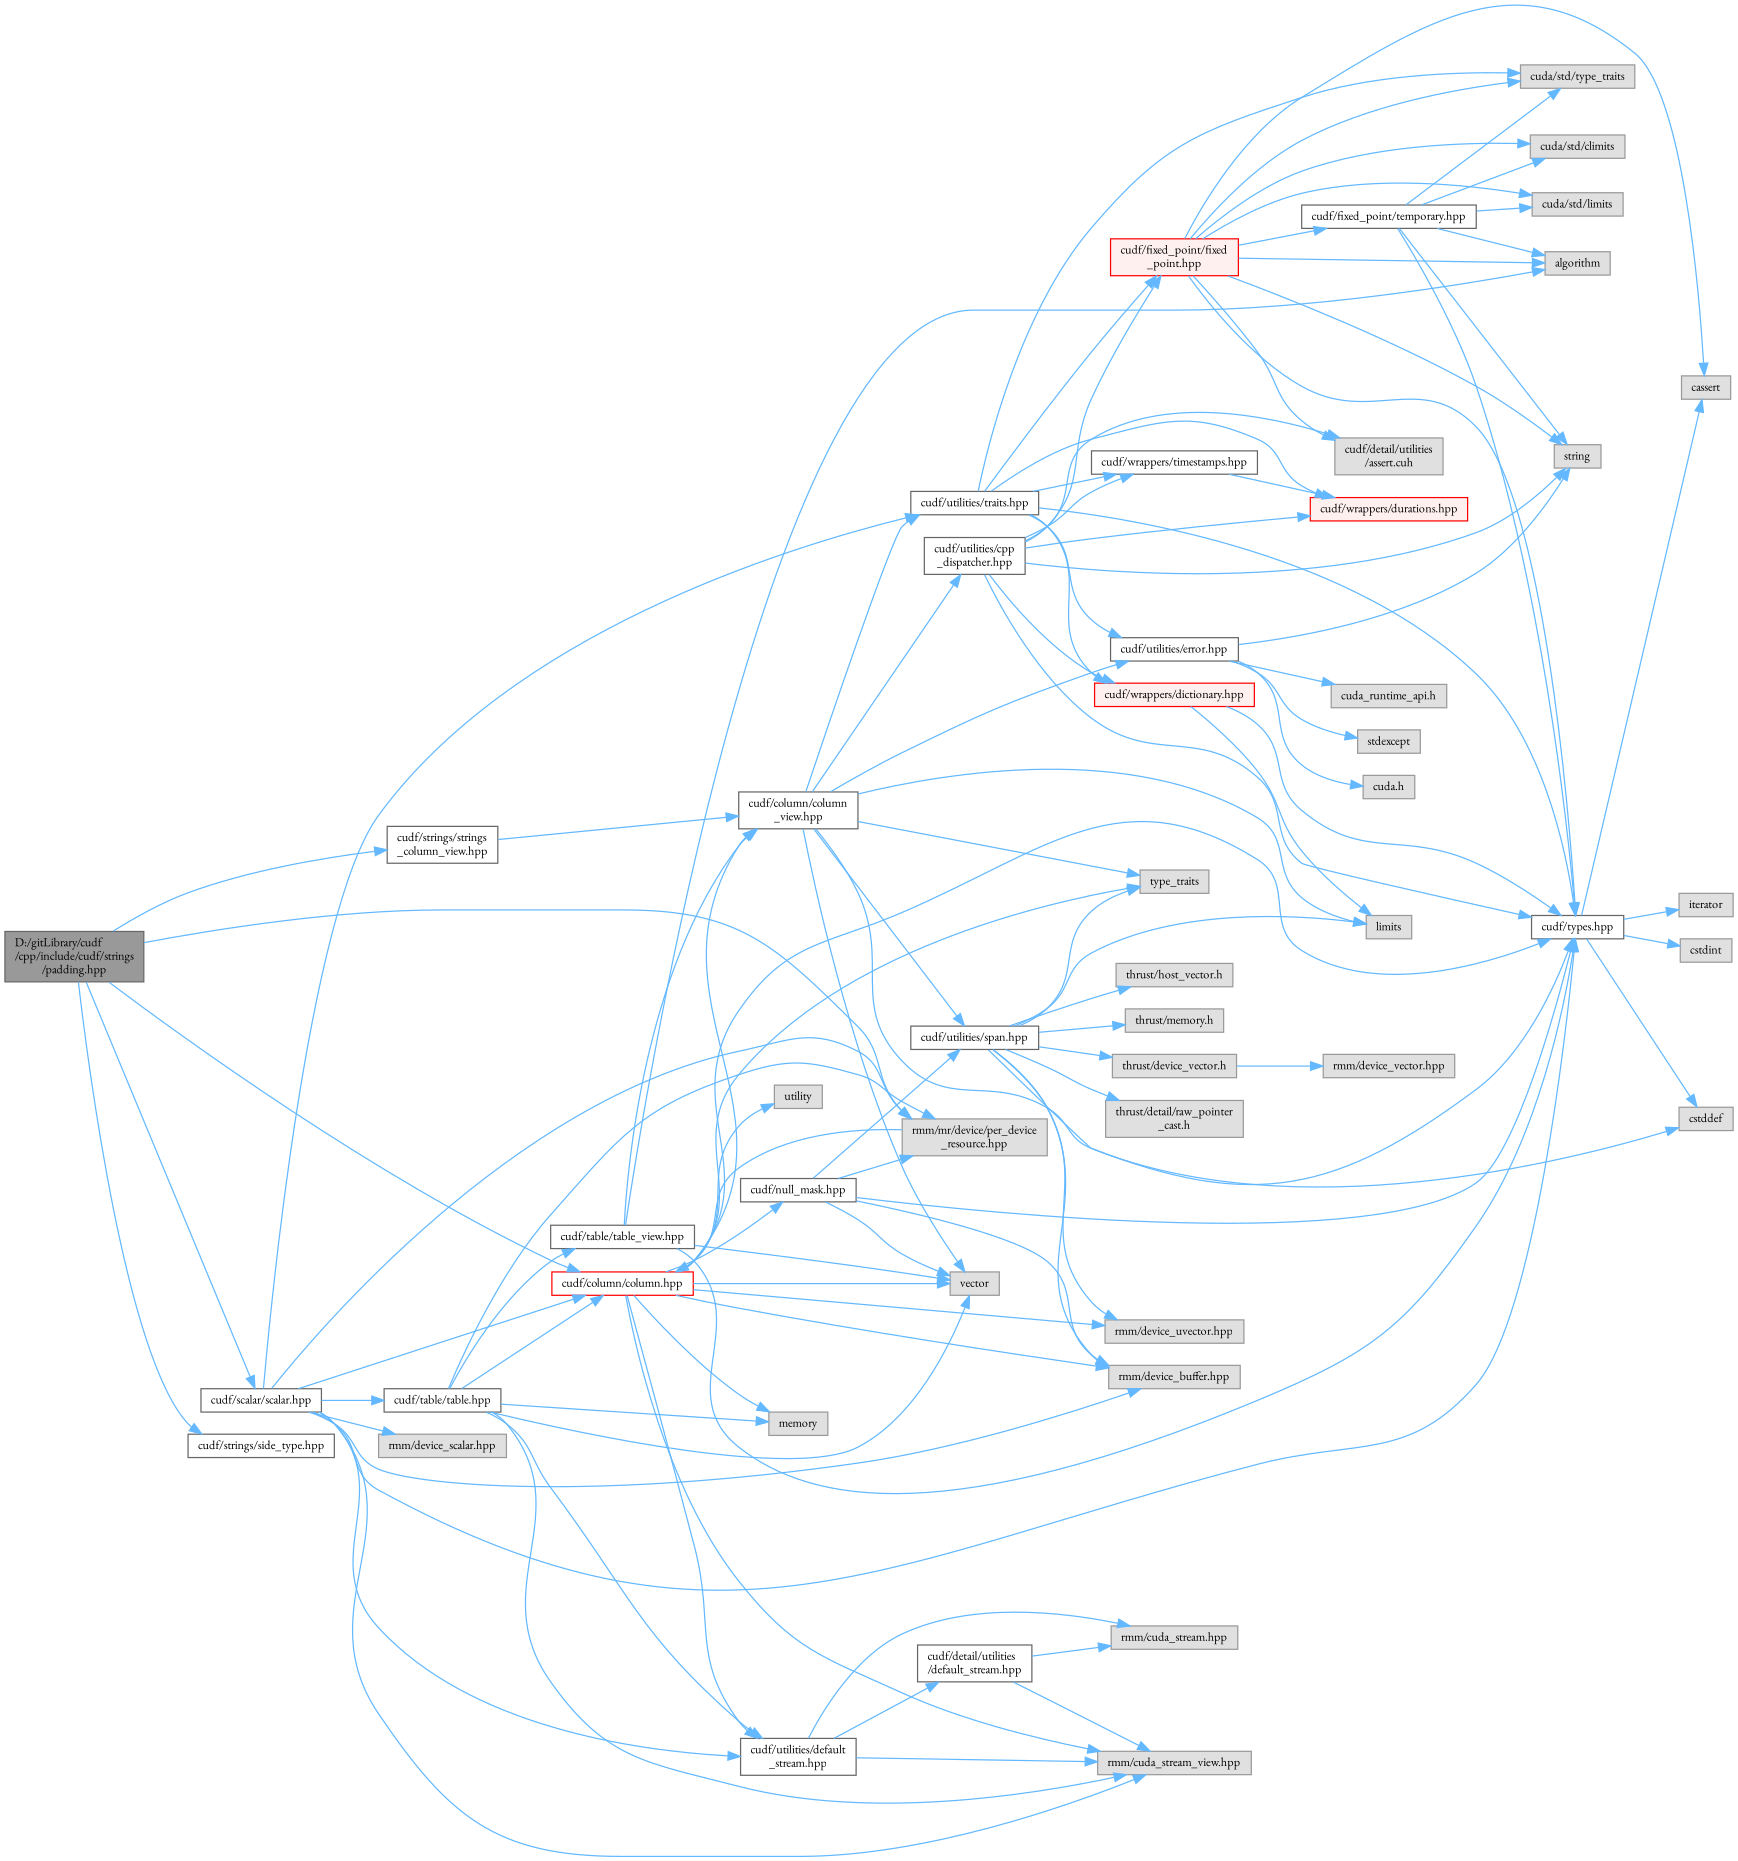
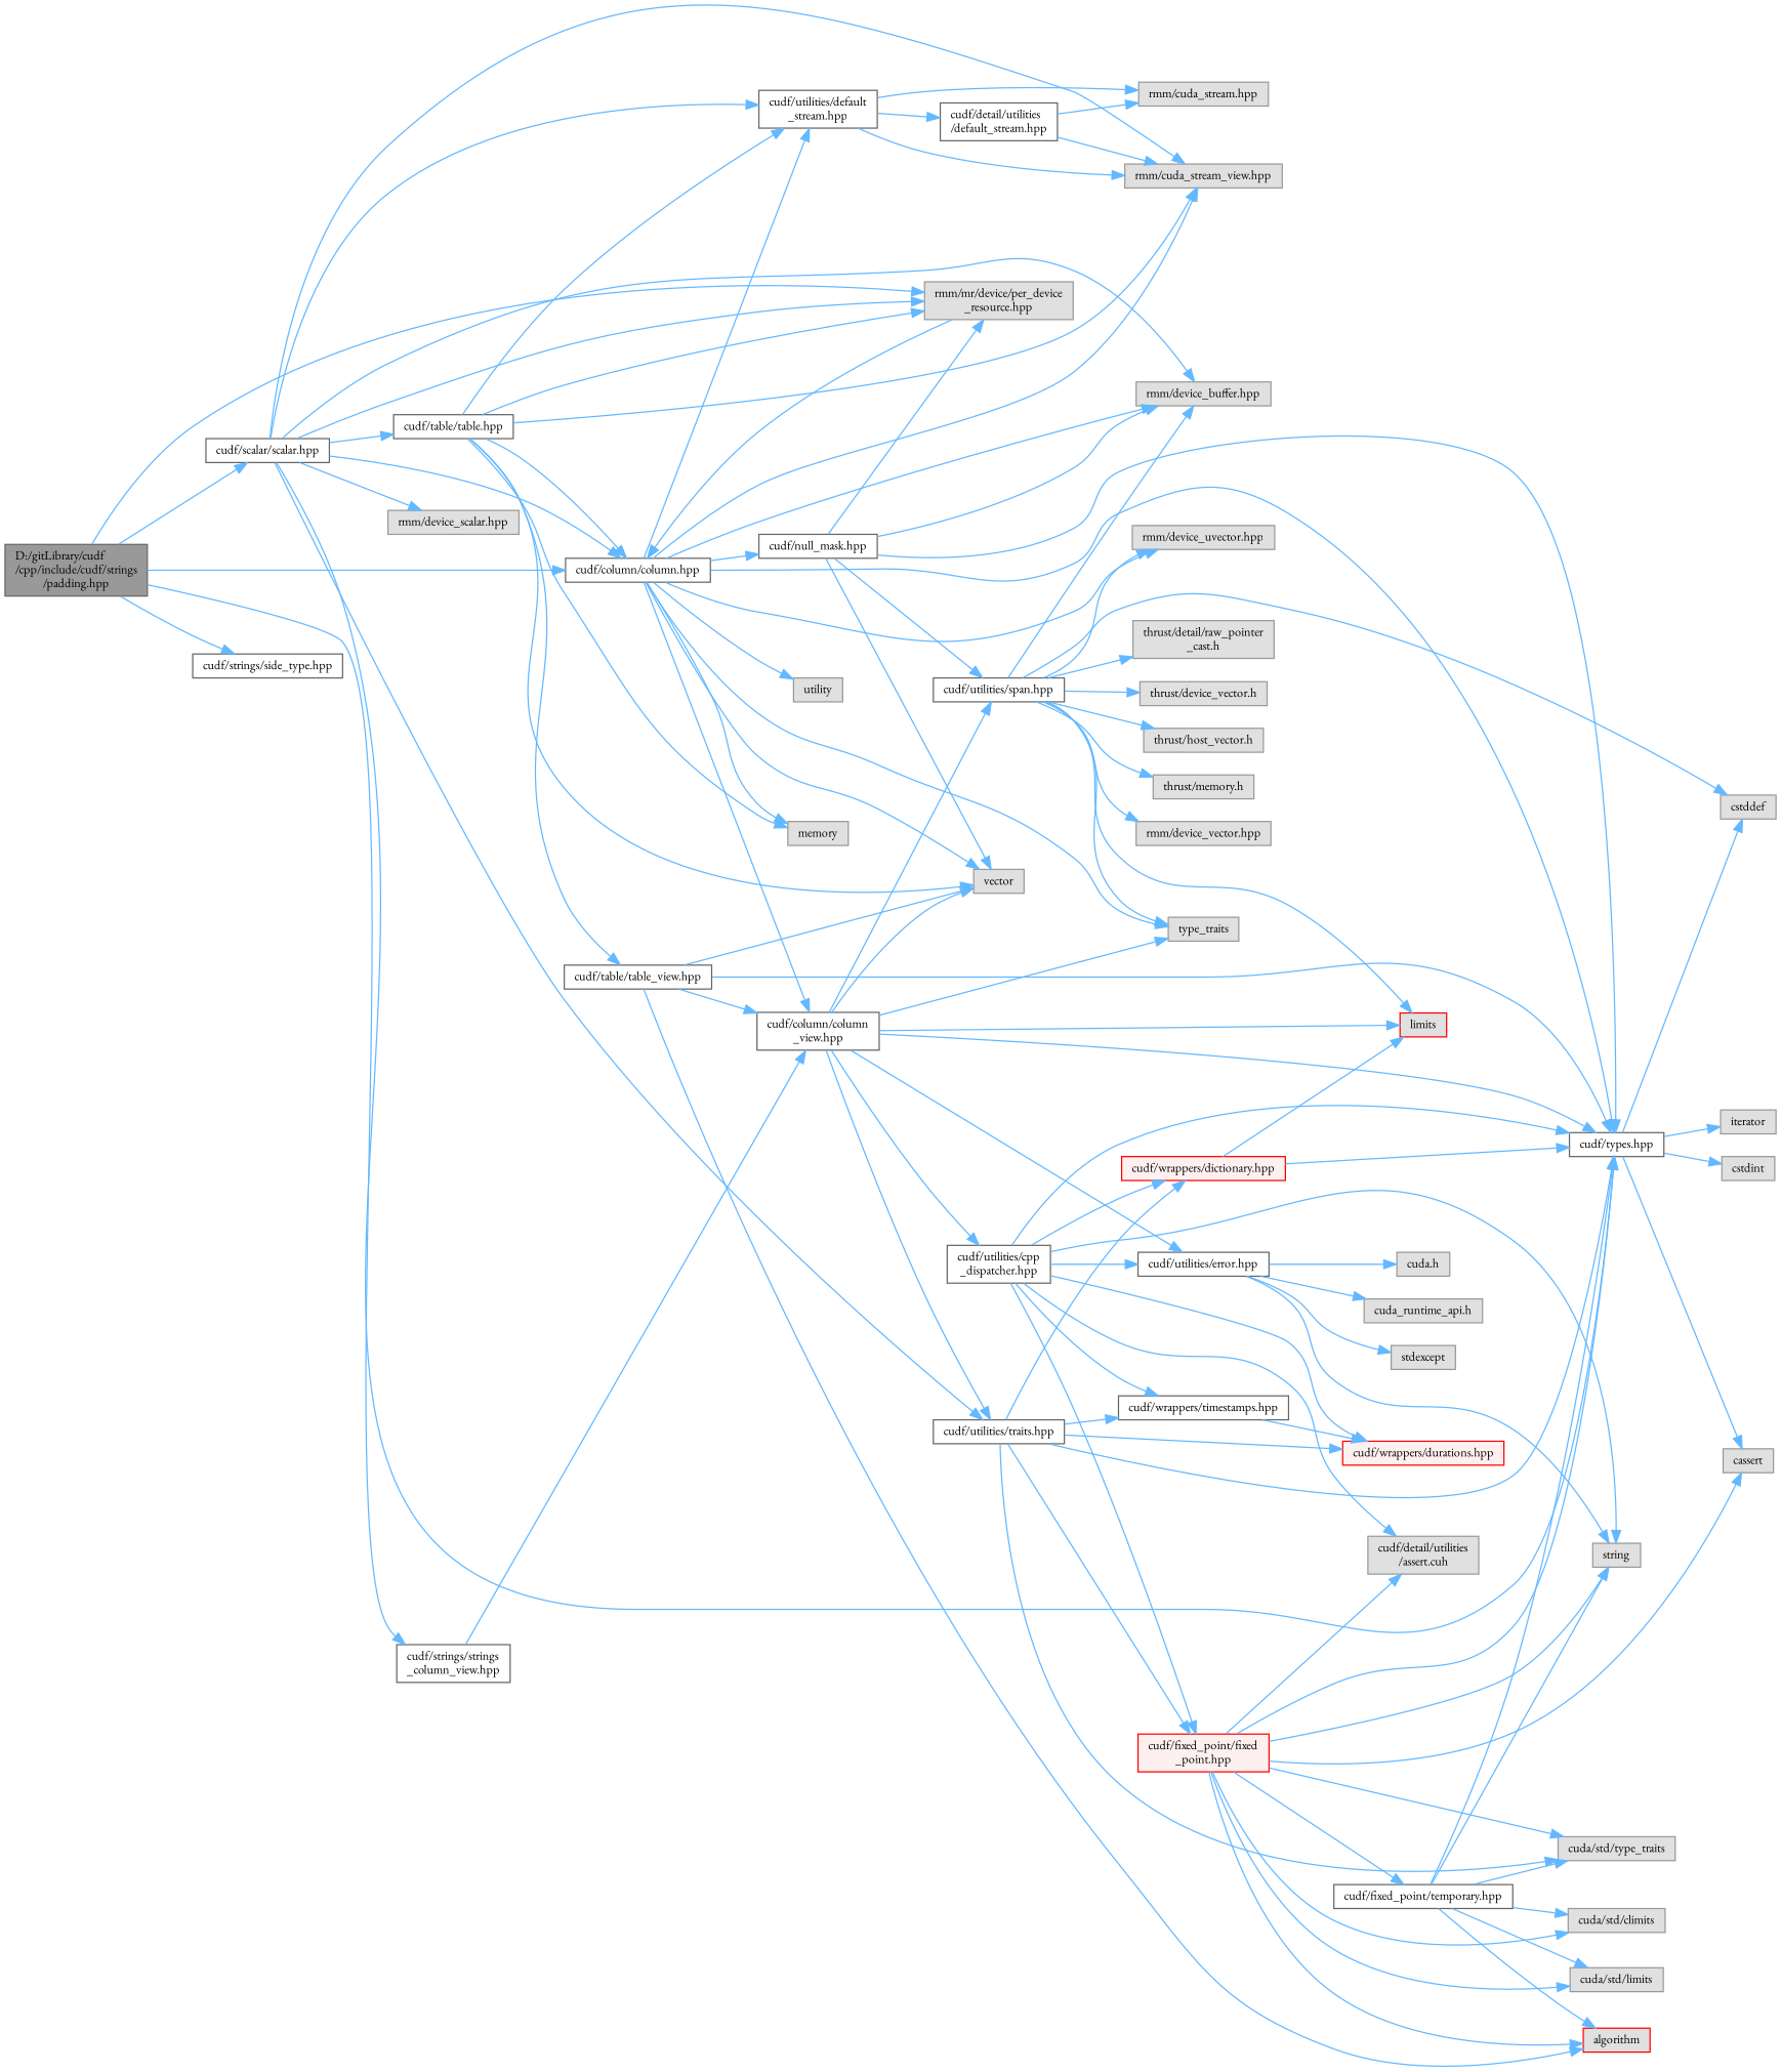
  digraph {
    fontname="EB Garamond"
    rankdir=LR
    node [color=grey60 fillcolor="#E0E0E0" fontname="EB Garamond" fontsize=10 shape=box style=filled]
    edge [color=steelblue1 fontname="EB Garamond" fontsize=10 labelfontname=Helvetica labelfontsize=10 style=solid]
    n1 [color=gray40 fillcolor=grey60 fontcolor=black height=0.2 label="D:/gitLibrary/cudf\l/cpp/include/cudf/strings\l/padding.hpp" width=0.4]
-   n2 [color=red fillcolor=white height=0.2 label="cudf/column/column.hpp" width=0.4]
+   n2 [color=grey40 fillcolor=white height=0.2 label="cudf/column/column.hpp" width=0.4]
    n3 [height=0.2 label="rmm/mr/device/per_device\l_resource.hpp" width=0.4]
    n4 [color=grey40 fillcolor=white height=0.2 label="cudf/scalar/scalar.hpp" width=0.4]
    n5 [color=grey40 fillcolor=white height=0.2 label="cudf/strings/side_type.hpp" width=0.4]
    n6 [color=grey40 fillcolor=white height=0.2 label="cudf/strings/strings\l_column_view.hpp" width=0.4]
    n7 [color=grey40 fillcolor=white height=0.2 label="cudf/column/column\l_view.hpp" width=0.4]
    n8 [color=grey40 fillcolor=white height=0.2 label="cudf/types.hpp" width=0.4]
    n9 [height=0.2 label="rmm/device_buffer.hpp" width=0.4]
    n10 [height=0.2 label="rmm/device_uvector.hpp" width=0.4]
    n11 [height=0.2 label=type_traits width=0.4]
    n12 [height=0.2 label=vector width=0.4]
    n13 [color=grey40 fillcolor=white height=0.2 label="cudf/null_mask.hpp" width=0.4]
    n14 [color=grey40 fillcolor=white height=0.2 label="cudf/utilities/default\l_stream.hpp" width=0.4]
    n15 [height=0.2 label="rmm/cuda_stream_view.hpp" width=0.4]
    n16 [height=0.2 label=memory width=0.4]
    n17 [height=0.2 label=utility width=0.4]
    n18 [color=grey40 fillcolor=white height=0.2 label="cudf/utilities/traits.hpp" width=0.4]
    n19 [color=grey40 fillcolor=white height=0.2 label="cudf/table/table.hpp" width=0.4]
    n20 [height=0.2 label="rmm/device_scalar.hpp" width=0.4]
    n21 [color=grey40 fillcolor=white height=0.2 label="cudf/utilities/error.hpp" width=0.4]
    n22 [color=grey40 fillcolor=white height=0.2 label="cudf/utilities/span.hpp" width=0.4]
-   n23 [height=0.2 label=limits width=0.4]
+   n23 [color=red height=0.2 label=limits width=0.4]
    n24 [color=grey40 fillcolor=white height=0.2 label="cudf/utilities/cpp\l_dispatcher.hpp" width=0.4]
    n25 [height=0.2 label=cassert width=0.4]
    n26 [height=0.2 label=cstddef width=0.4]
    n27 [height=0.2 label=cstdint width=0.4]
    n28 [height=0.2 label=iterator width=0.4]
    n29 [color=grey40 fillcolor=white height=0.2 label="cudf/detail/utilities\l/default_stream.hpp" width=0.4]
    n30 [height=0.2 label="rmm/cuda_stream.hpp" width=0.4]
    n31 [height=0.2 label="cuda.h" width=0.4]
    n32 [height=0.2 label="cuda_runtime_api.h" width=0.4]
    n33 [height=0.2 label=stdexcept width=0.4]
    n34 [height=0.2 label=string width=0.4]
    n35 [height=0.2 label="rmm/device_vector.hpp" width=0.4]
    n36 [height=0.2 label="thrust/detail/raw_pointer\l_cast.h" width=0.4]
    n37 [height=0.2 label="thrust/device_vector.h" width=0.4]
    n38 [height=0.2 label="thrust/host_vector.h" width=0.4]
    n39 [height=0.2 label="thrust/memory.h" width=0.4]
    n40 [color=red fillcolor="#FFF0F0" height=0.2 label="cudf/fixed_point/fixed\l_point.hpp" width=0.4]
    n41 [height=0.2 label="cuda/std/type_traits" width=0.4]
    n42 [color=red fillcolor="#FFF0F0" height=0.2 label="cudf/wrappers/dictionary.hpp" width=0.4]
    n43 [color=red fillcolor="#FFF0F0" height=0.2 label="cudf/wrappers/durations.hpp" width=0.4]
    n44 [color=grey40 fillcolor=white height=0.2 label="cudf/wrappers/timestamps.hpp" width=0.4]
    n45 [height=0.2 label="cudf/detail/utilities\l/assert.cuh" width=0.4]
    n46 [color=grey40 fillcolor=white height=0.2 label="cudf/fixed_point/temporary.hpp" width=0.4]
    n47 [height=0.2 label="cuda/std/climits" width=0.4]
    n48 [height=0.2 label="cuda/std/limits" width=0.4]
-   n49 [height=0.2 label=algorithm width=0.4]
+   n49 [color=red height=0.2 label=algorithm width=0.4]
    n50 [color=grey40 fillcolor=white height=0.2 label="cudf/table/table_view.hpp" width=0.4]
    n1 -> n2
    n1 -> n3
    n1 -> n4
    n1 -> n5
    n1 -> n6
    n2 -> n7
    n2 -> n8
    n2 -> n9
    n2 -> n10
    n2 -> n11
    n2 -> n12
    n2 -> n13
    n2 -> n14
    n2 -> n15
    n2 -> n16
    n2 -> n17
    n3 -> n2
    n4 -> n2
    n4 -> n3
    n4 -> n8
    n4 -> n9
    n4 -> n14
    n4 -> n15
    n4 -> n18
    n4 -> n19
    n4 -> n20
    n6 -> n7
    n7 -> n8
    n7 -> n11
    n7 -> n12
    n7 -> n18
    n7 -> n21
    n7 -> n22
    n7 -> n23
    n7 -> n24
    n8 -> n25
    n8 -> n26
    n8 -> n27
    n8 -> n28
    n13 -> n3
    n13 -> n8
    n13 -> n9
    n13 -> n12
    n13 -> n22
    n14 -> n15
    n14 -> n29
    n14 -> n30
    n18 -> n8
    n18 -> n40
    n18 -> n41
    n18 -> n42
    n18 -> n43
    n18 -> n44
    n19 -> n2
    n19 -> n3
    n19 -> n12
    n19 -> n14
    n19 -> n15
    n19 -> n16
    n19 -> n50
    n21 -> n31
    n21 -> n32
    n21 -> n33
    n21 -> n34
    n22 -> n9
    n22 -> n10
    n22 -> n11
    n22 -> n23
    n22 -> n26
-   n37 -> n35
+   n22 -> n35
    n22 -> n36
    n22 -> n37
    n22 -> n38
    n22 -> n39
    n24 -> n8
-   n18 -> n21
+   n24 -> n21
    n24 -> n34
    n24 -> n40
    n24 -> n42
    n24 -> n43
    n24 -> n44
    n24 -> n45
    n29 -> n15
    n29 -> n30
    n40 -> n8
    n40 -> n25
    n40 -> n34
    n40 -> n41
    n40 -> n45
    n40 -> n46
    n40 -> n47
    n40 -> n48
    n40 -> n49
    n42 -> n8
    n42 -> n23
    n44 -> n43
    n46 -> n8
    n46 -> n34
    n46 -> n41
    n46 -> n47
    n46 -> n48
    n46 -> n49
    n50 -> n7
    n50 -> n8
    n50 -> n12
    n50 -> n49
  }
